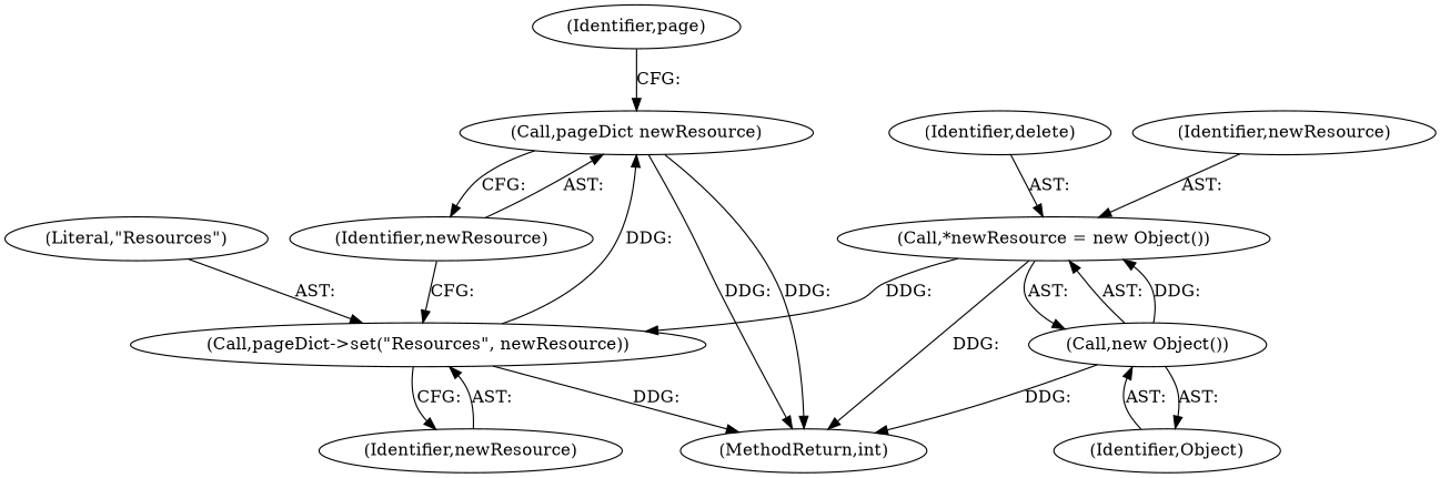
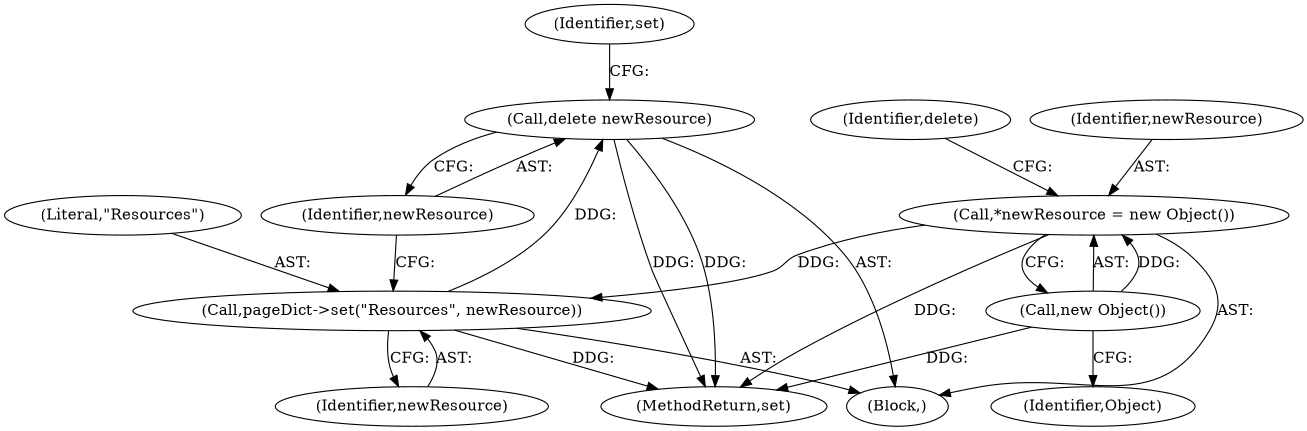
  digraph {
-   n1 [label="(Call,pageDict newResource)"]
-   n2 [label="(MethodReturn,int)"]
+   n1 [label="(Call,delete newResource)"]
+   n2 [label="(MethodReturn,set)"]
+   n3 [label="(Block,)"]
    n4 [label="(Identifier,newResource)"]
    n5 [label="(Call,pageDict->set(\"Resources\", newResource))"]
    n6 [label="(Identifier,newResource)"]
    n7 [label="(Call,*newResource = new Object())"]
    n8 [label="(Call,new Object())"]
    n9 [label="(Identifier,Object)"]
    n10 [label="(Identifier,newResource)"]
-   n11 [label="(Identifier,page)"]
+   n11 [label="(Identifier,set)"]
    n12 [label="(Literal,\"Resources\")"]
    n13 [label="(Identifier,delete)"]
    n1 -> n2 [label="DDG: "]
    n1 -> n2 [label="DDG: "]
+   n1 -> n3 [label="AST: "]
    n1 -> n4 [label="CFG: "]
    n4 -> n1 [label="AST: "]
    n4 -> n5 [label="CFG: "]
    n5 -> n1 [label="DDG: "]
    n5 -> n2 [label="DDG: "]
+   n5 -> n3 [label="AST: "]
    n5 -> n6 [label="CFG: "]
    n6 -> n5 [label="AST: "]
    n7 -> n2 [label="DDG: "]
+   n7 -> n3 [label="AST: "]
    n7 -> n5 [label="DDG: "]
-   n7 -> n8 [label="AST: "]
+   n7 -> n8 [label="CFG: "]
    n8 -> n2 [label="DDG: "]
    n8 -> n7 [label="AST: "]
    n8 -> n7 [label="DDG: "]
-   n8 -> n9 [label="AST: "]
-   n9 -> n8 [label="AST: "]
+   n8 -> n9 [label="CFG: "]
    n10 -> n7 [label="AST: "]
    n11 -> n1 [label="CFG: "]
    n12 -> n5 [label="AST: "]
-   n13 -> n7 [label="AST: "]
+   n13 -> n7 [label="CFG: "]
  }
